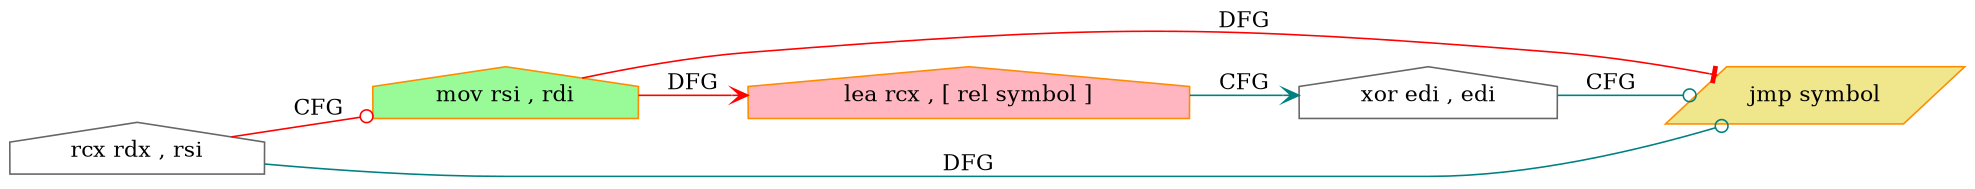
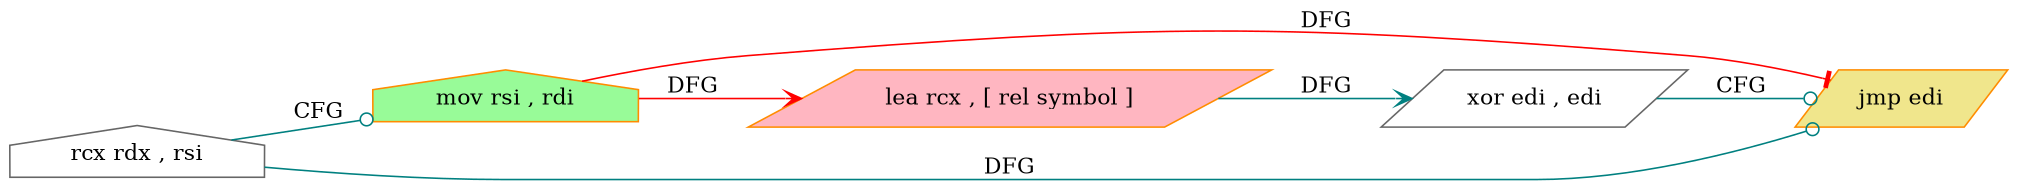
  digraph {
    fontname="DejaVu Serif"
    rankdir=LR
    node [color=darkorange fillcolor=white fontname="DejaVu Serif" shape=parallelogram style=filled]
    edge [arrowhead=odot color=red fontname="DejaVu Serif"]
    n1 [color=gray40 label="rcx rdx , rsi" shape=house]
    n2 [fillcolor=palegreen label="mov rsi , rdi" shape=house]
-   n3 [fillcolor=khaki label="jmp symbol"]
-   n4 [fillcolor=lightpink label="lea rcx , [ rel symbol ]" shape=house]
-   n5 [color=gray40 label="xor edi , edi" shape=house]
-   n1 -> n2 [label=CFG]
+   n3 [fillcolor=khaki label="jmp edi"]
+   n4 [fillcolor=lightpink label="lea rcx , [ rel symbol ]"]
+   n5 [color=gray40 label="xor edi , edi"]
+   n1 -> n2 [color=teal label=CFG]
    n1 -> n3 [color=teal label=DFG]
    n2 -> n3 [arrowhead=tee label=DFG]
    n2 -> n4 [arrowhead=vee label=DFG]
-   n4 -> n5 [arrowhead=vee color=teal label=CFG]
+   n4 -> n5 [arrowhead=vee color=teal label=DFG]
    n5 -> n3 [color=teal label=CFG]
  }
